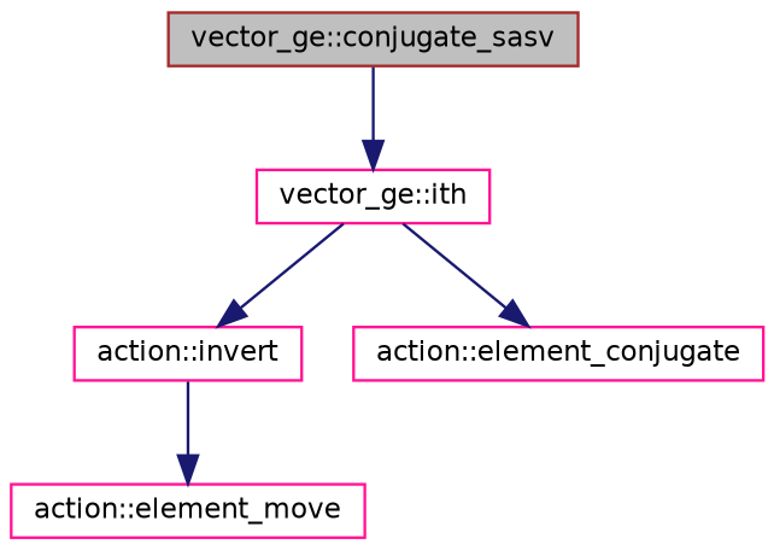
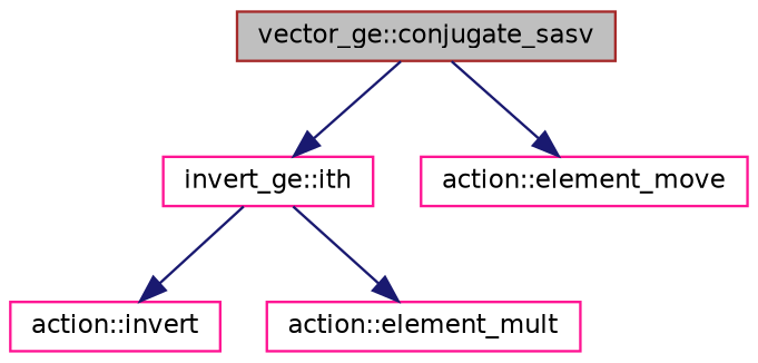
  digraph {
    rankdir=TB
    node [color=deeppink fillcolor=white fontname=Helvetica fontsize=10 shape=record style=filled]
    edge [color=midnightblue fontname=Helvetica fontsize=10 labelfontname=Helvetica labelfontsize=10 style=solid]
    n1 [color=brown fillcolor=grey75 fontcolor=black height=0.2 label="vector_ge::conjugate_sasv" width=0.4]
-   n2 [height=0.2 label="vector_ge::ith" width=0.4]
+   n2 [height=0.2 label="invert_ge::ith" width=0.4]
    n3 [height=0.2 label="action::element_move" width=0.4]
    n4 [height=0.2 label="action::invert" width=0.4]
-   n5 [height=0.2 label="action::element_conjugate" width=0.4]
+   n5 [height=0.2 label="action::element_mult" width=0.4]
    n1 -> n2
-   n4 -> n3
+   n1 -> n3
    n2 -> n4
    n2 -> n5
  }
